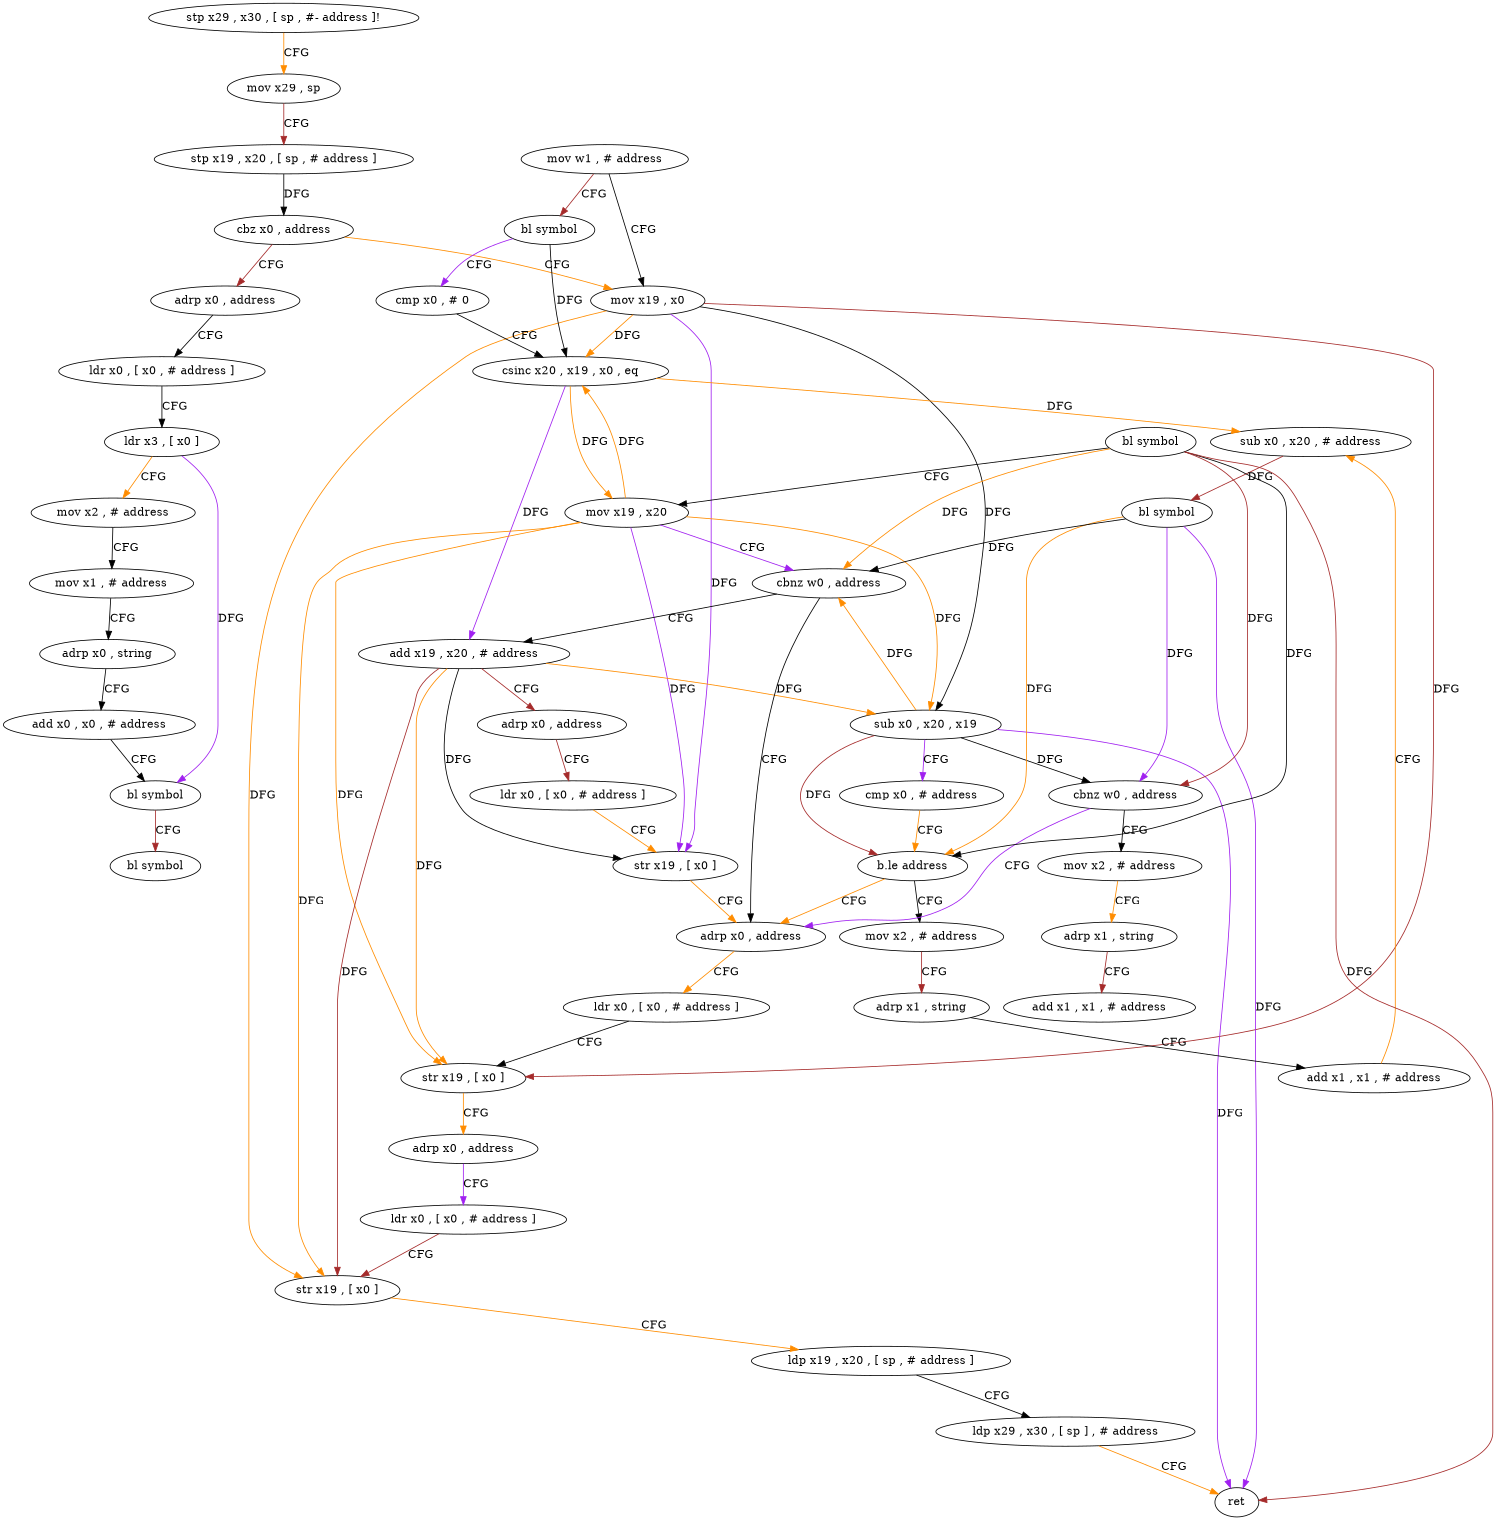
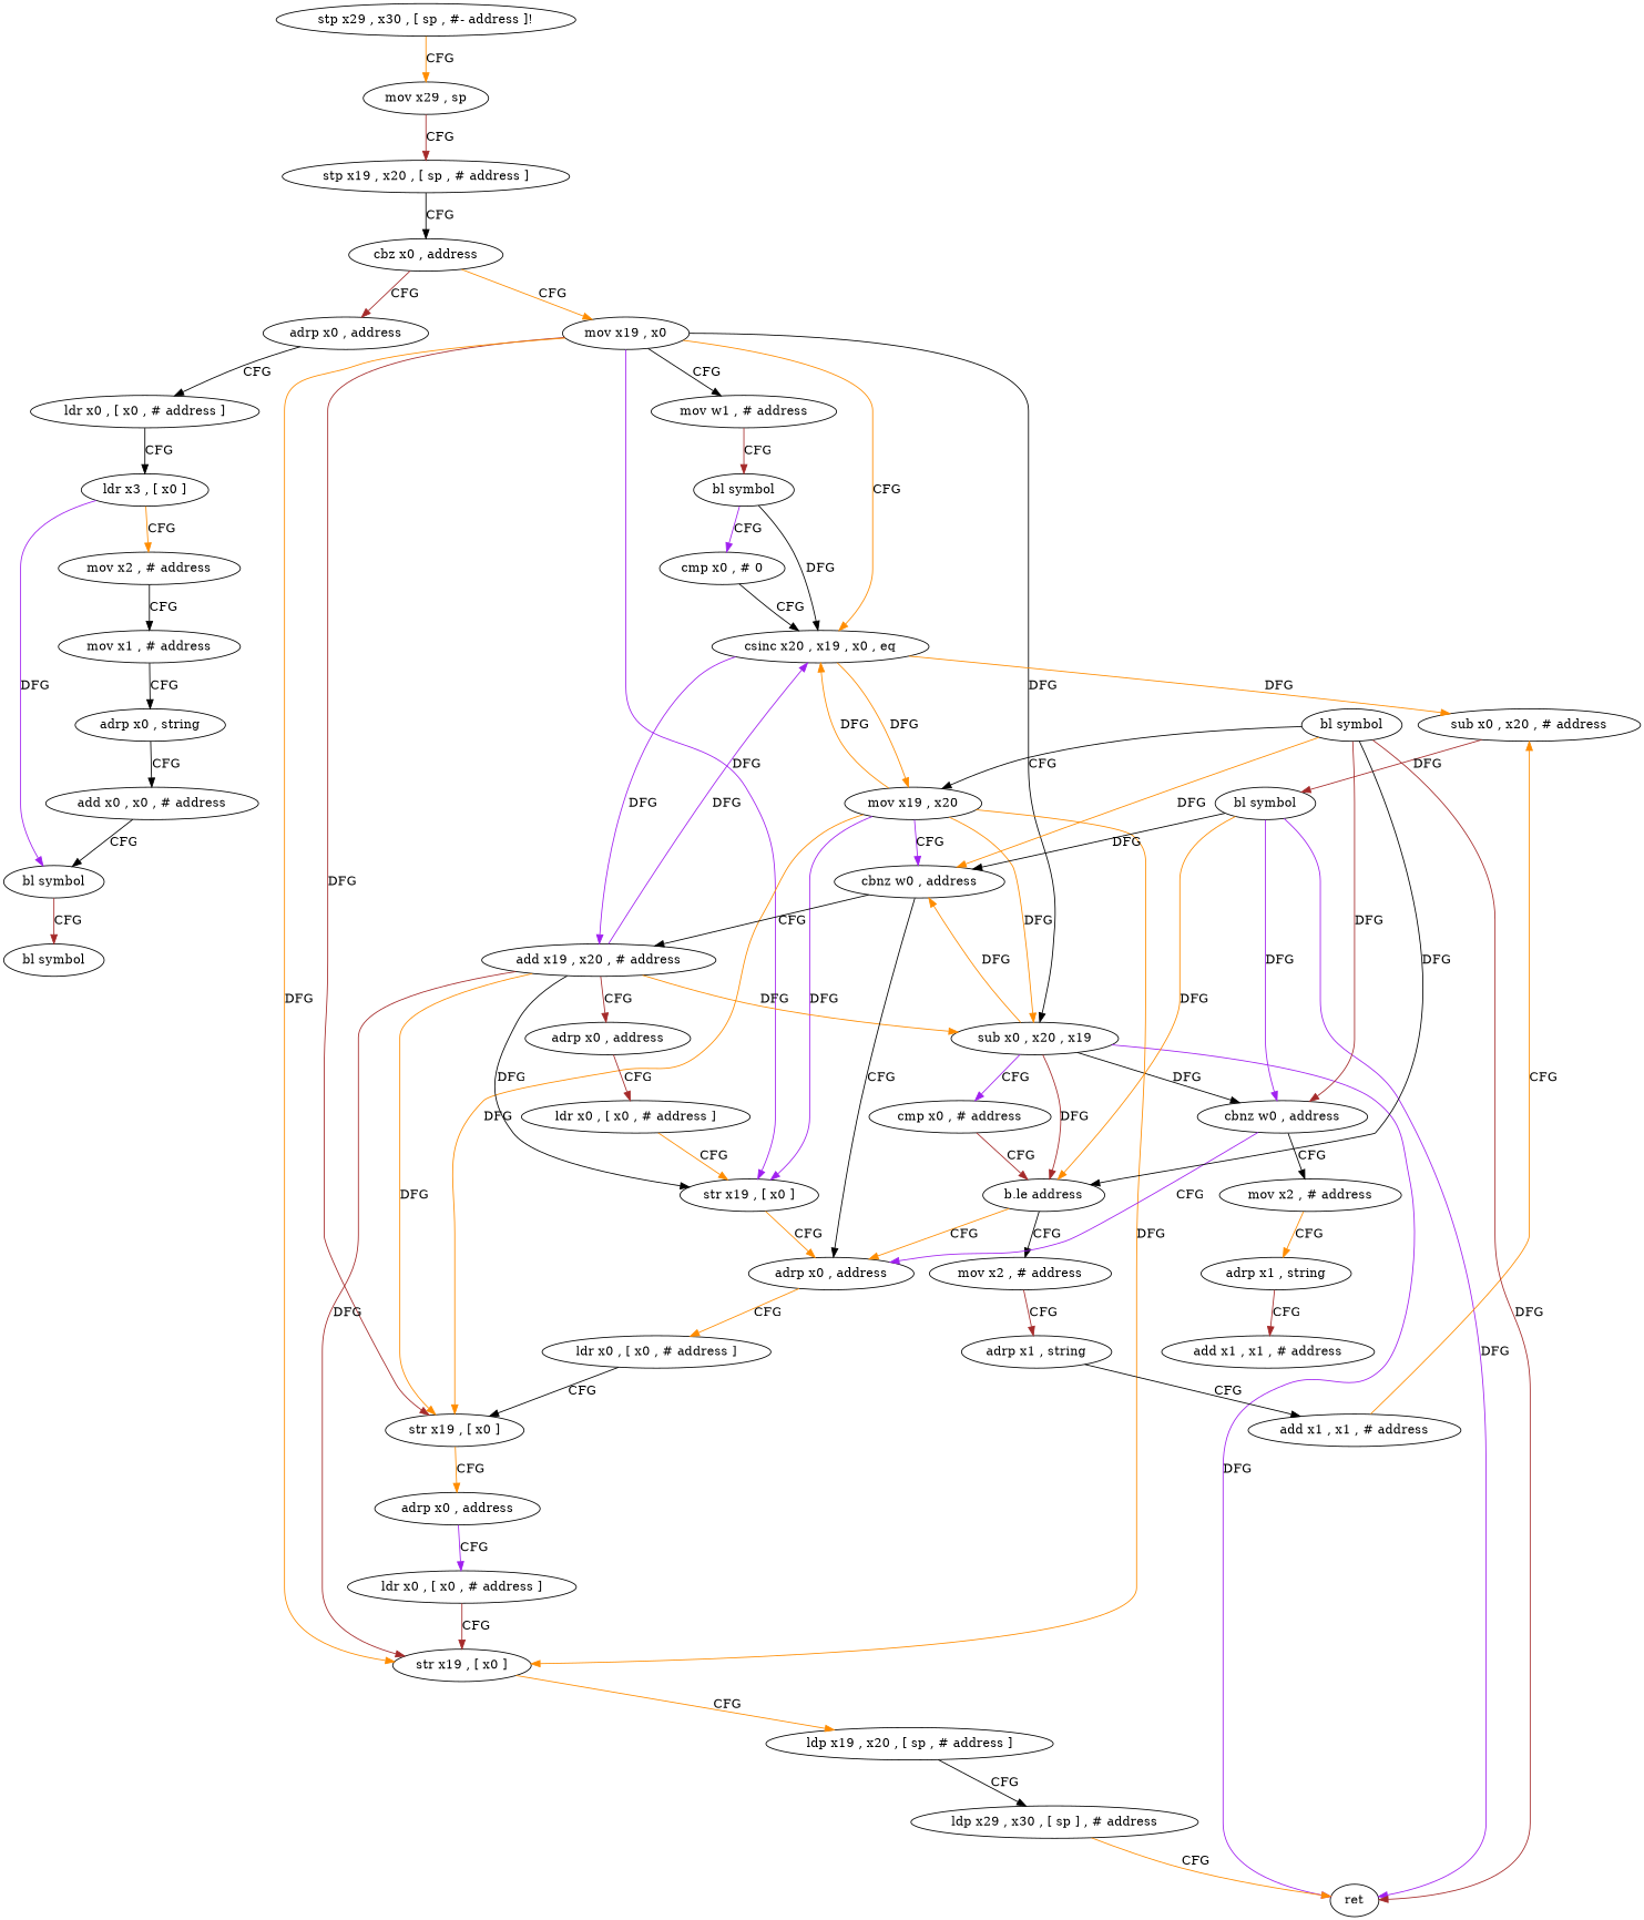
  digraph {
    edge [color=darkorange]
    n1 [label="stp x29 , x30 , [ sp , #- address ]!"]
    n2 [label="mov x29 , sp"]
    n3 [label="stp x19 , x20 , [ sp , # address ]"]
    n4 [label="cbz x0 , address"]
    n5 [label="adrp x0 , address"]
    n6 [label="mov x19 , x0"]
    n7 [label="ldr x0 , [ x0 , # address ]"]
    n8 [label="mov w1 , # address"]
    n9 [label="csinc x20 , x19 , x0 , eq"]
    n10 [label="sub x0 , x20 , x19"]
    n11 [label="str x19 , [ x0 ]"]
    n12 [label="str x19 , [ x0 ]"]
    n13 [label="str x19 , [ x0 ]"]
    n14 [label="ldr x3 , [ x0 ]"]
    n15 [label="bl symbol"]
    n16 [label="sub x0 , x20 , # address"]
    n17 [label="mov x19 , x20"]
    n18 [label="add x19 , x20 , # address"]
    n19 [label="cmp x0 , # address"]
    n20 [label="b.le address"]
    n21 [label=ret]
    n22 [label="cbnz w0 , address"]
    n23 [label="cbnz w0 , address"]
    n24 [label="adrp x0 , address"]
    n25 [label="ldp x19 , x20 , [ sp , # address ]"]
    n26 [label="adrp x0 , address"]
    n27 [label="mov x2 , # address"]
    n28 [label="bl symbol"]
    n29 [label="mov x1 , # address"]
    n30 [label="bl symbol"]
    n31 [label="adrp x0 , string"]
    n32 [label="add x0 , x0 , # address"]
    n33 [label="cmp x0 , # 0"]
    n34 [label="bl symbol"]
    n35 [label="adrp x0 , address"]
    n36 [label="mov x2 , # address"]
    n37 [label="mov x2 , # address"]
    n38 [label="ldr x0 , [ x0 , # address ]"]
    n39 [label="adrp x1 , string"]
    n40 [label="add x1 , x1 , # address"]
    n41 [label="ldr x0 , [ x0 , # address ]"]
    n42 [label="ldp x29 , x30 , [ sp ] , # address"]
    n43 [label="adrp x1 , string"]
    n44 [label="add x1 , x1 , # address"]
    n45 [label="bl symbol"]
    n46 [label="ldr x0 , [ x0 , # address ]"]
    n1 -> n2 [label=CFG]
    n2 -> n3 [color=brown label=CFG]
-   n3 -> n4 [color=black label=DFG]
+   n3 -> n4 [color=black label=CFG]
    n4 -> n5 [color=brown label=CFG]
    n4 -> n6 [label=CFG]
    n5 -> n7 [color=black label=CFG]
-   n8 -> n6 [color=black label=CFG]
-   n6 -> n9 [label=DFG]
+   n6 -> n8 [color=black label=CFG]
+   n6 -> n9 [label=CFG]
    n6 -> n10 [color=black label=DFG]
    n6 -> n11 [color=brown label=DFG]
    n6 -> n12 [label=DFG]
    n6 -> n13 [color=purple label=DFG]
    n7 -> n14 [color=black label=CFG]
    n8 -> n15 [color=brown label=CFG]
    n9 -> n16 [label=DFG]
    n9 -> n17 [label=DFG]
    n9 -> n18 [color=purple label=DFG]
    n10 -> n19 [color=purple label=CFG]
    n10 -> n20 [color=brown label=DFG]
    n10 -> n21 [color=purple label=DFG]
    n10 -> n22 [color=black label=DFG]
    n10 -> n23 [label=DFG]
    n11 -> n24 [label=CFG]
    n12 -> n25 [label=CFG]
    n13 -> n26 [label=CFG]
    n14 -> n27 [label=CFG]
    n14 -> n28 [color=purple label=DFG]
    n15 -> n9 [color=black label=DFG]
    n15 -> n33 [color=purple label=CFG]
    n16 -> n34 [color=brown label=DFG]
    n17 -> n9 [label=DFG]
    n17 -> n10 [label=DFG]
    n17 -> n11 [label=DFG]
    n17 -> n12 [label=DFG]
    n17 -> n13 [color=purple label=DFG]
    n17 -> n23 [color=purple label=CFG]
+   n18 -> n9 [color=purple label=DFG]
    n18 -> n10 [label=DFG]
    n18 -> n11 [label=DFG]
    n18 -> n12 [color=brown label=DFG]
    n18 -> n13 [color=black label=DFG]
    n18 -> n35 [color=brown label=CFG]
-   n19 -> n20 [label=CFG]
+   n19 -> n20 [color=brown label=CFG]
    n20 -> n26 [label=CFG]
    n20 -> n36 [color=black label=CFG]
    n22 -> n26 [color=purple label=CFG]
    n22 -> n37 [color=black label=CFG]
    n23 -> n18 [color=black label=CFG]
    n23 -> n26 [color=black label=CFG]
    n24 -> n41 [color=purple label=CFG]
    n25 -> n42 [color=black label=CFG]
    n26 -> n38 [label=CFG]
    n27 -> n29 [color=black label=CFG]
    n28 -> n30 [color=brown label=CFG]
    n29 -> n31 [color=black label=CFG]
    n31 -> n32 [color=black label=CFG]
    n32 -> n28 [color=black label=CFG]
    n33 -> n9 [color=black label=CFG]
    n34 -> n20 [label=DFG]
    n34 -> n21 [color=purple label=DFG]
    n34 -> n22 [color=purple label=DFG]
    n34 -> n23 [color=black label=DFG]
    n35 -> n46 [color=brown label=CFG]
    n36 -> n39 [color=brown label=CFG]
    n37 -> n43 [label=CFG]
    n38 -> n11 [color=black label=CFG]
    n39 -> n40 [color=black label=CFG]
    n40 -> n16 [label=CFG]
    n41 -> n12 [color=brown label=CFG]
    n42 -> n21 [label=CFG]
    n43 -> n44 [color=brown label=CFG]
    n45 -> n17 [color=black label=CFG]
    n45 -> n20 [color=black label=DFG]
    n45 -> n21 [color=brown label=DFG]
    n45 -> n22 [color=brown label=DFG]
    n45 -> n23 [label=DFG]
    n46 -> n13 [label=CFG]
  }
